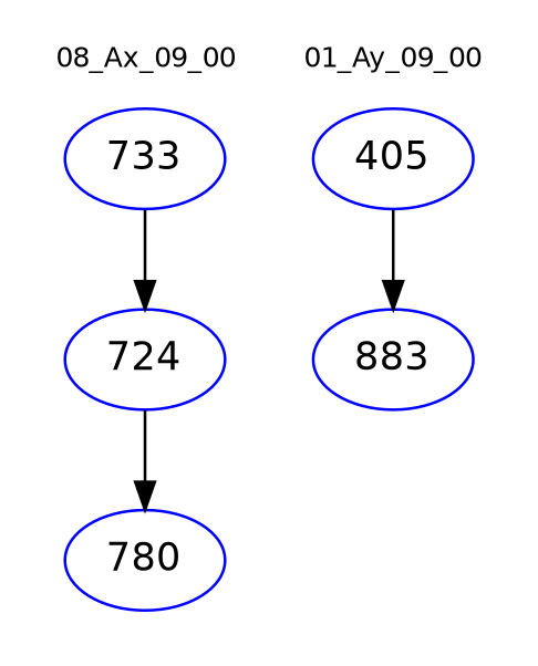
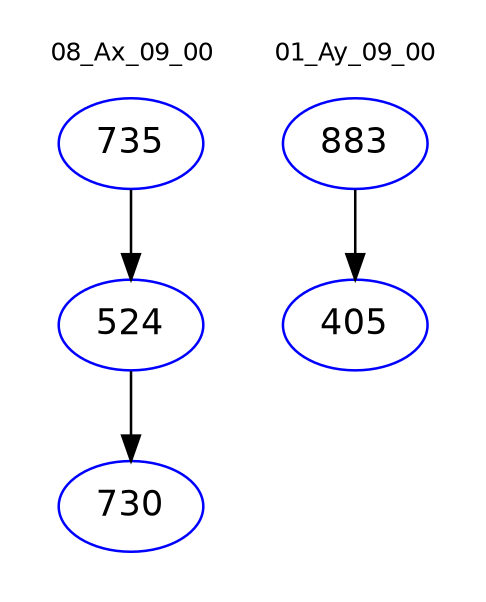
  digraph {
    fontname="DejaVu Sans"
    node [color=blue fontname="DejaVu Sans"]
    edge [color=black fontname="DejaVu Sans"]
-   n1 [label=733]
-   n2 [label=724]
-   n3 [label=780]
+   n1 [label=735]
+   n2 [label=524]
+   n3 [label=730]
    n4 [label=883]
    n5 [label=405]
    subgraph cluster_1 {
      color=white
      fontsize=10
      label="08_Ax_09_00"
      n1
      n2
      n3
    }
    subgraph cluster_2 {
      color=white
      fontsize=10
      label="01_Ay_09_00"
      n4
      n5
    }
    n1 -> n2
    n2 -> n3
-   n5 -> n4
+   n4 -> n5
  }
